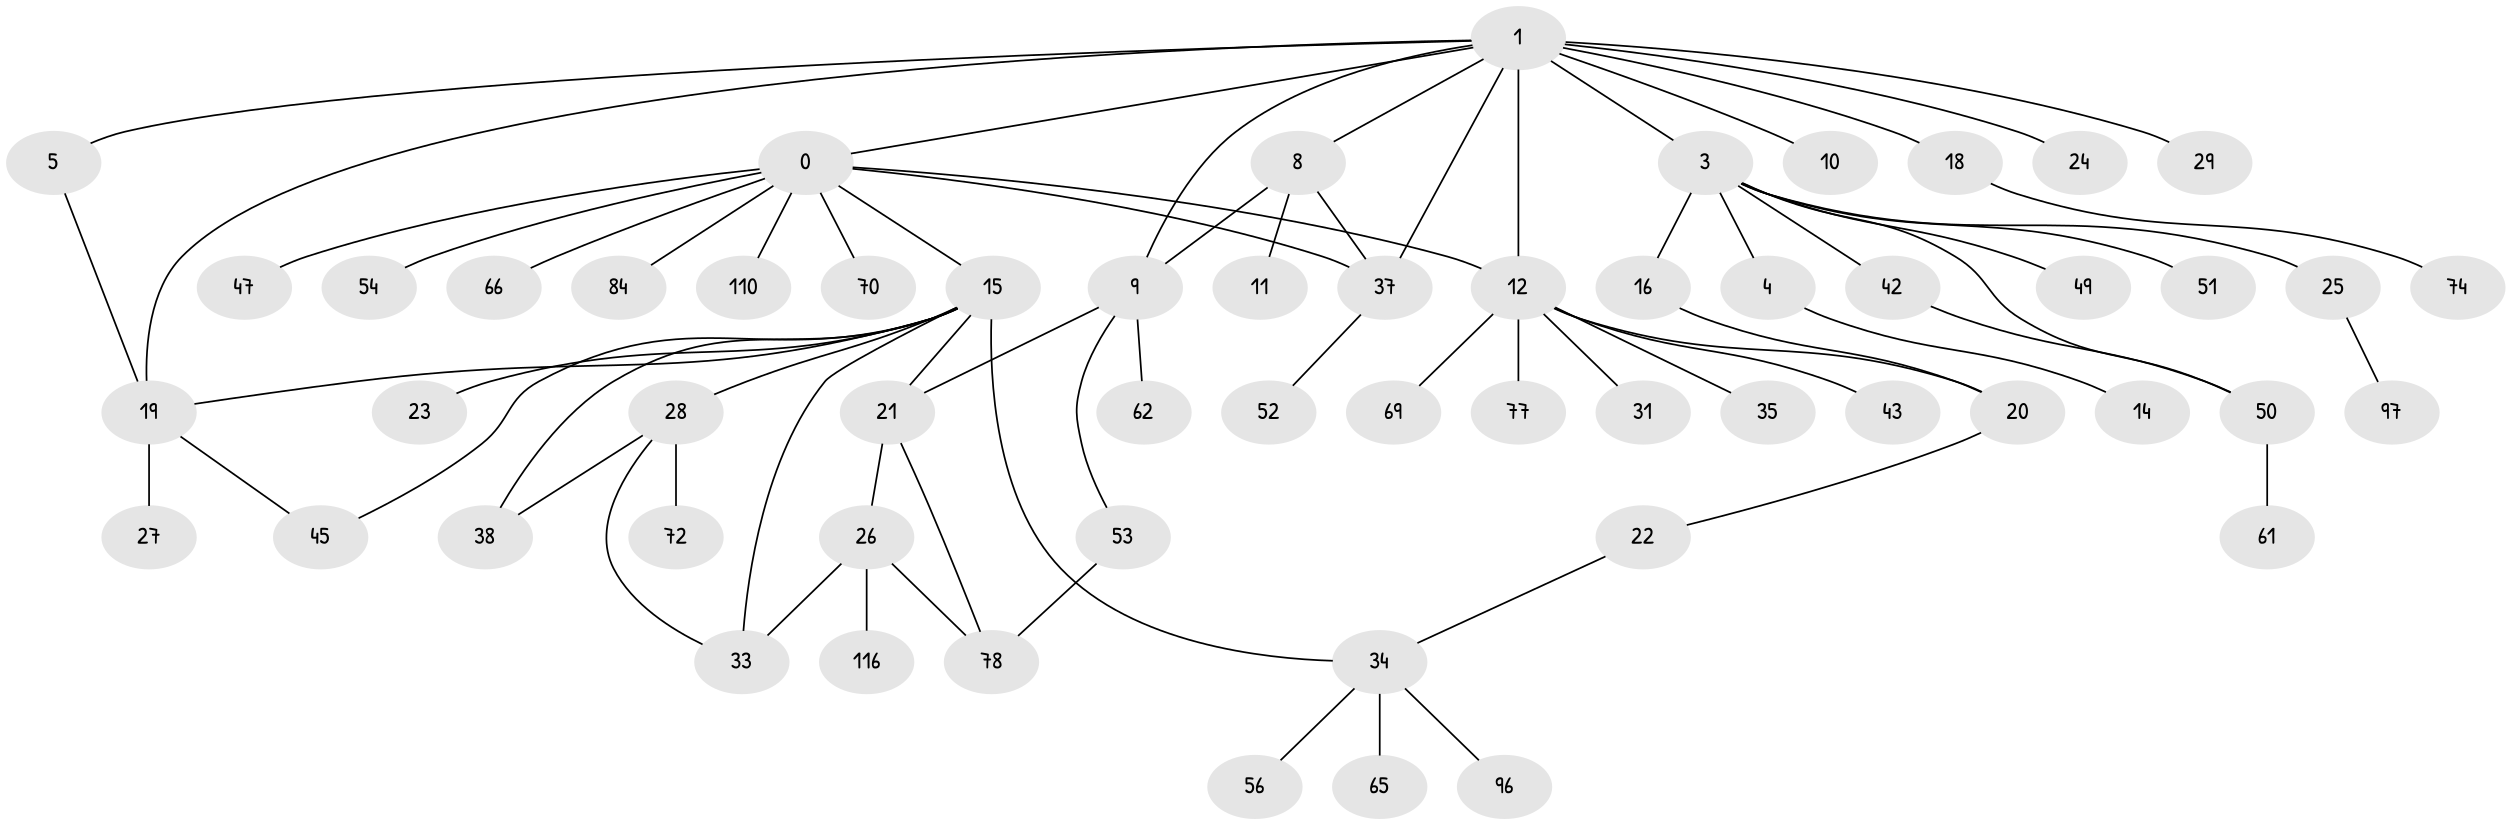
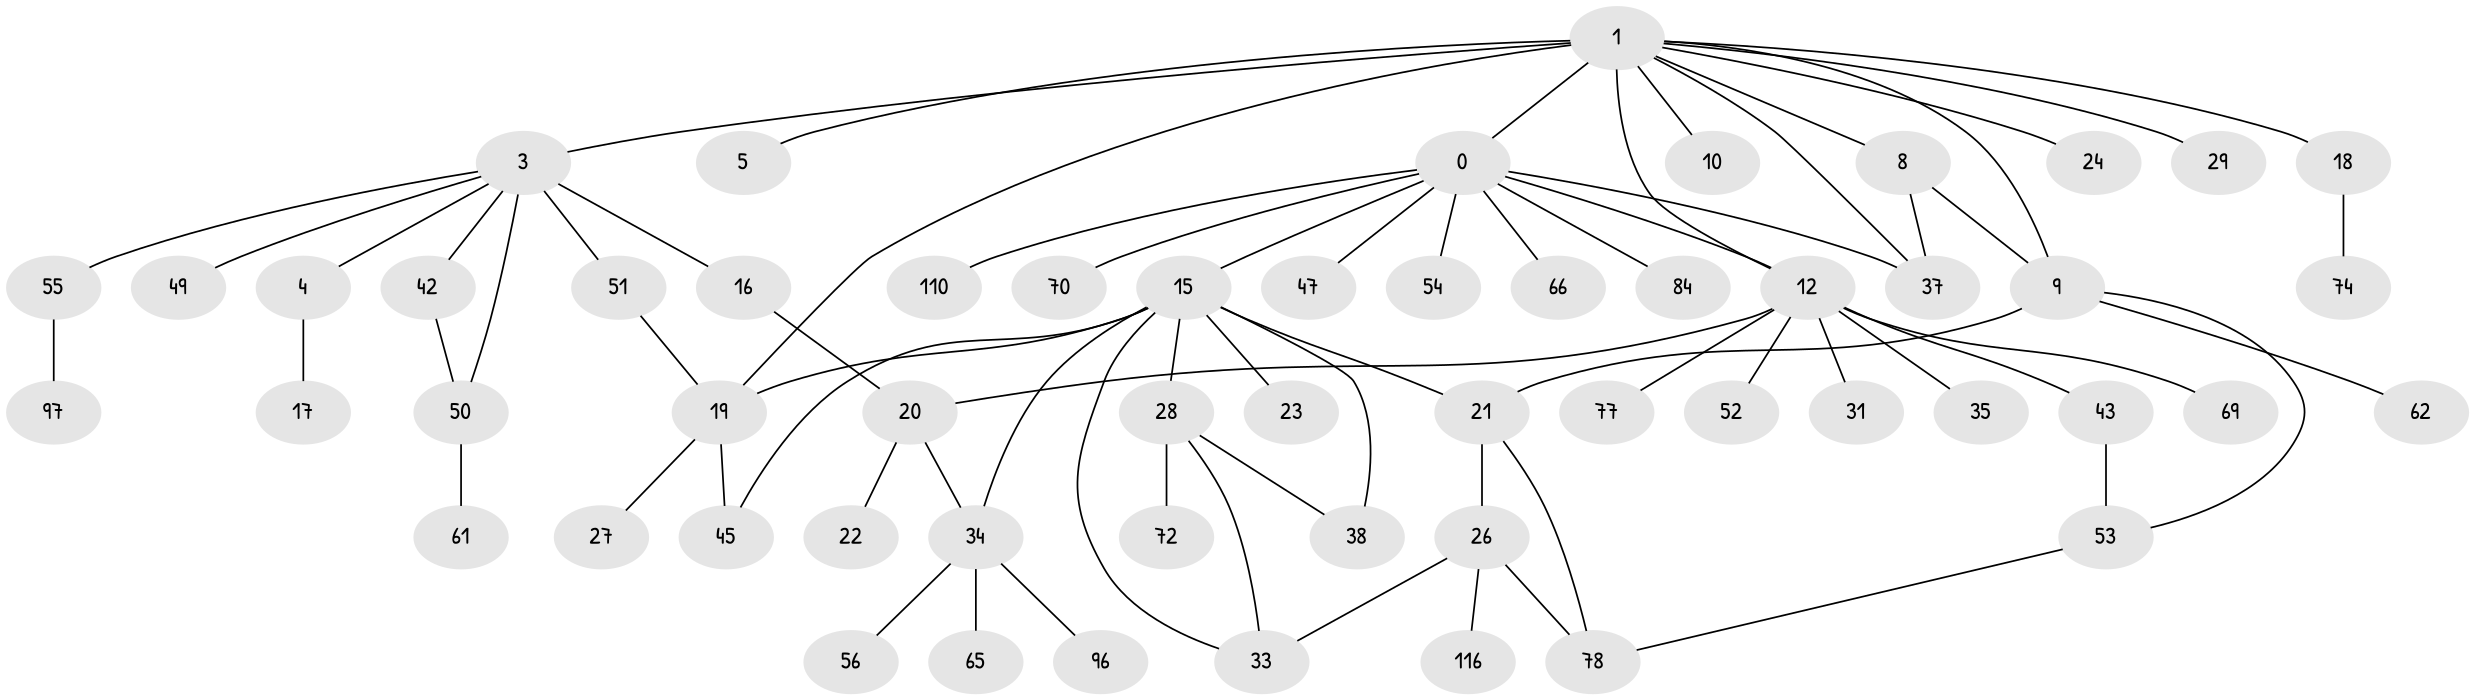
  graph {
    fontname="Patrick Hand"
    node [color=gray90 fontname="Patrick Hand" style=filled]
    edge [fontname="Patrick Hand"]
    1 [super="+2"]
    3 [super="+63+41+25+6"]
    5 [super="+91+103"]
    n4 [label=0]
    8
    9
    10
    12 [super="+67+102+104+83+73+17+13+48+75"]
    18
    19 [super="+32+68+76"]
    24
    29
    37 [super="+80"]
    4 [super="+90"]
    16
    42
    49
    50 [super="+59+95+60"]
    51
-   55 [label=25]
+   55
    15 [super="+36+106+70+30"]
    n22 [label=70]
    47
    54
    66
    84
    110
-   11
    21 [super="+44+100"]
    53
    62
    20 [super="+39+98"]
    31
    35
    43 [super="+71"]
    69
    77 [super="+109+111"]
    74
    45 [super="+81+108+57"]
    27
    52
-   14
+   14 [label=17]
    61
    97
    23 [super="+114"]
    28
    33 [super="+58"]
    34
    38
    26 [super="+64"]
    78
    22
    72
    56
    65
    96 [super="+113"]
    116
    1 -- 3 [weight=2]
    1 -- 5
    1 -- n4
    1 -- 8
    1 -- 9
    1 -- 10
    1 -- 12 [weight=2]
    1 -- 18
    1 -- 19 [weight=2]
    1 -- 24
    1 -- 29
    1 -- 37
    3 -- 4
    3 -- 16
    3 -- 42
    3 -- 49
    3 -- 50
    3 -- 51
    3 -- 55
-   5 -- 19
+   51 -- 19
    n4 -- 12
    n4 -- 37
    n4 -- 15
    n4 -- n22
    n4 -- 47
    n4 -- 54
    n4 -- 66
    n4 -- 84
    n4 -- 110
    8 -- 9
    8 -- 37
-   8 -- 11
    9 -- 21
    9 -- 53
    9 -- 62
    12 -- 20
    12 -- 31
    12 -- 35
    12 -- 43
    12 -- 69
    12 -- 77
    18 -- 74
    19 -- 45
    19 -- 27
-   37 -- 52
+   12 -- 52
    4 -- 14
    16 -- 20
    42 -- 50
    50 -- 61
    55 -- 97
    15 -- 19
    15 -- 21
    15 -- 45
    15 -- 23
    15 -- 28
    15 -- 33
    15 -- 34
    15 -- 38
    21 -- 26
    21 -- 78
    53 -- 78
-   22 -- 34
+   20 -- 34
    20 -- 22
+   43 -- 53
    28 -- 33
    28 -- 38
    28 -- 72
    34 -- 56
    34 -- 65
    34 -- 96
    26 -- 33
    26 -- 78
    26 -- 116
  }
